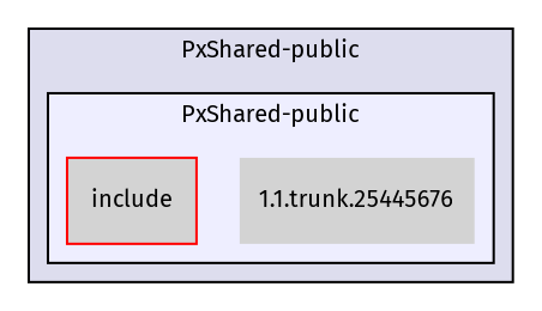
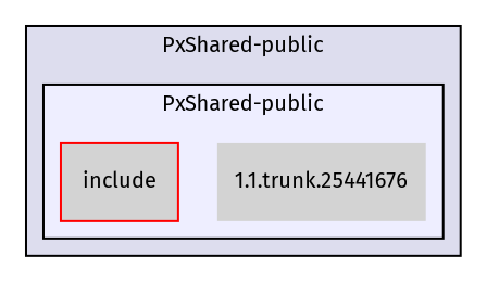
  digraph {
    compound=true
    fontname="Fira Sans"
    node [fontname="Fira Sans" fontsize=10 style=filled fillcolor=lightgrey]
-   n1 [label="1.1.trunk.25445676" shape=plaintext]
+   n1 [label="1.1.trunk.25441676" shape=plaintext]
    n2 [color=red label=include shape=box]
    subgraph cluster_1 {
      bgcolor="#ddddee"
      fontsize=10
      label="PxShared-public"
      pencolor=black
      subgraph cluster_2 {
        bgcolor="#eeeeff"
        fontsize=10
        pencolor=black
        n1
        n2
      }
    }
  }
